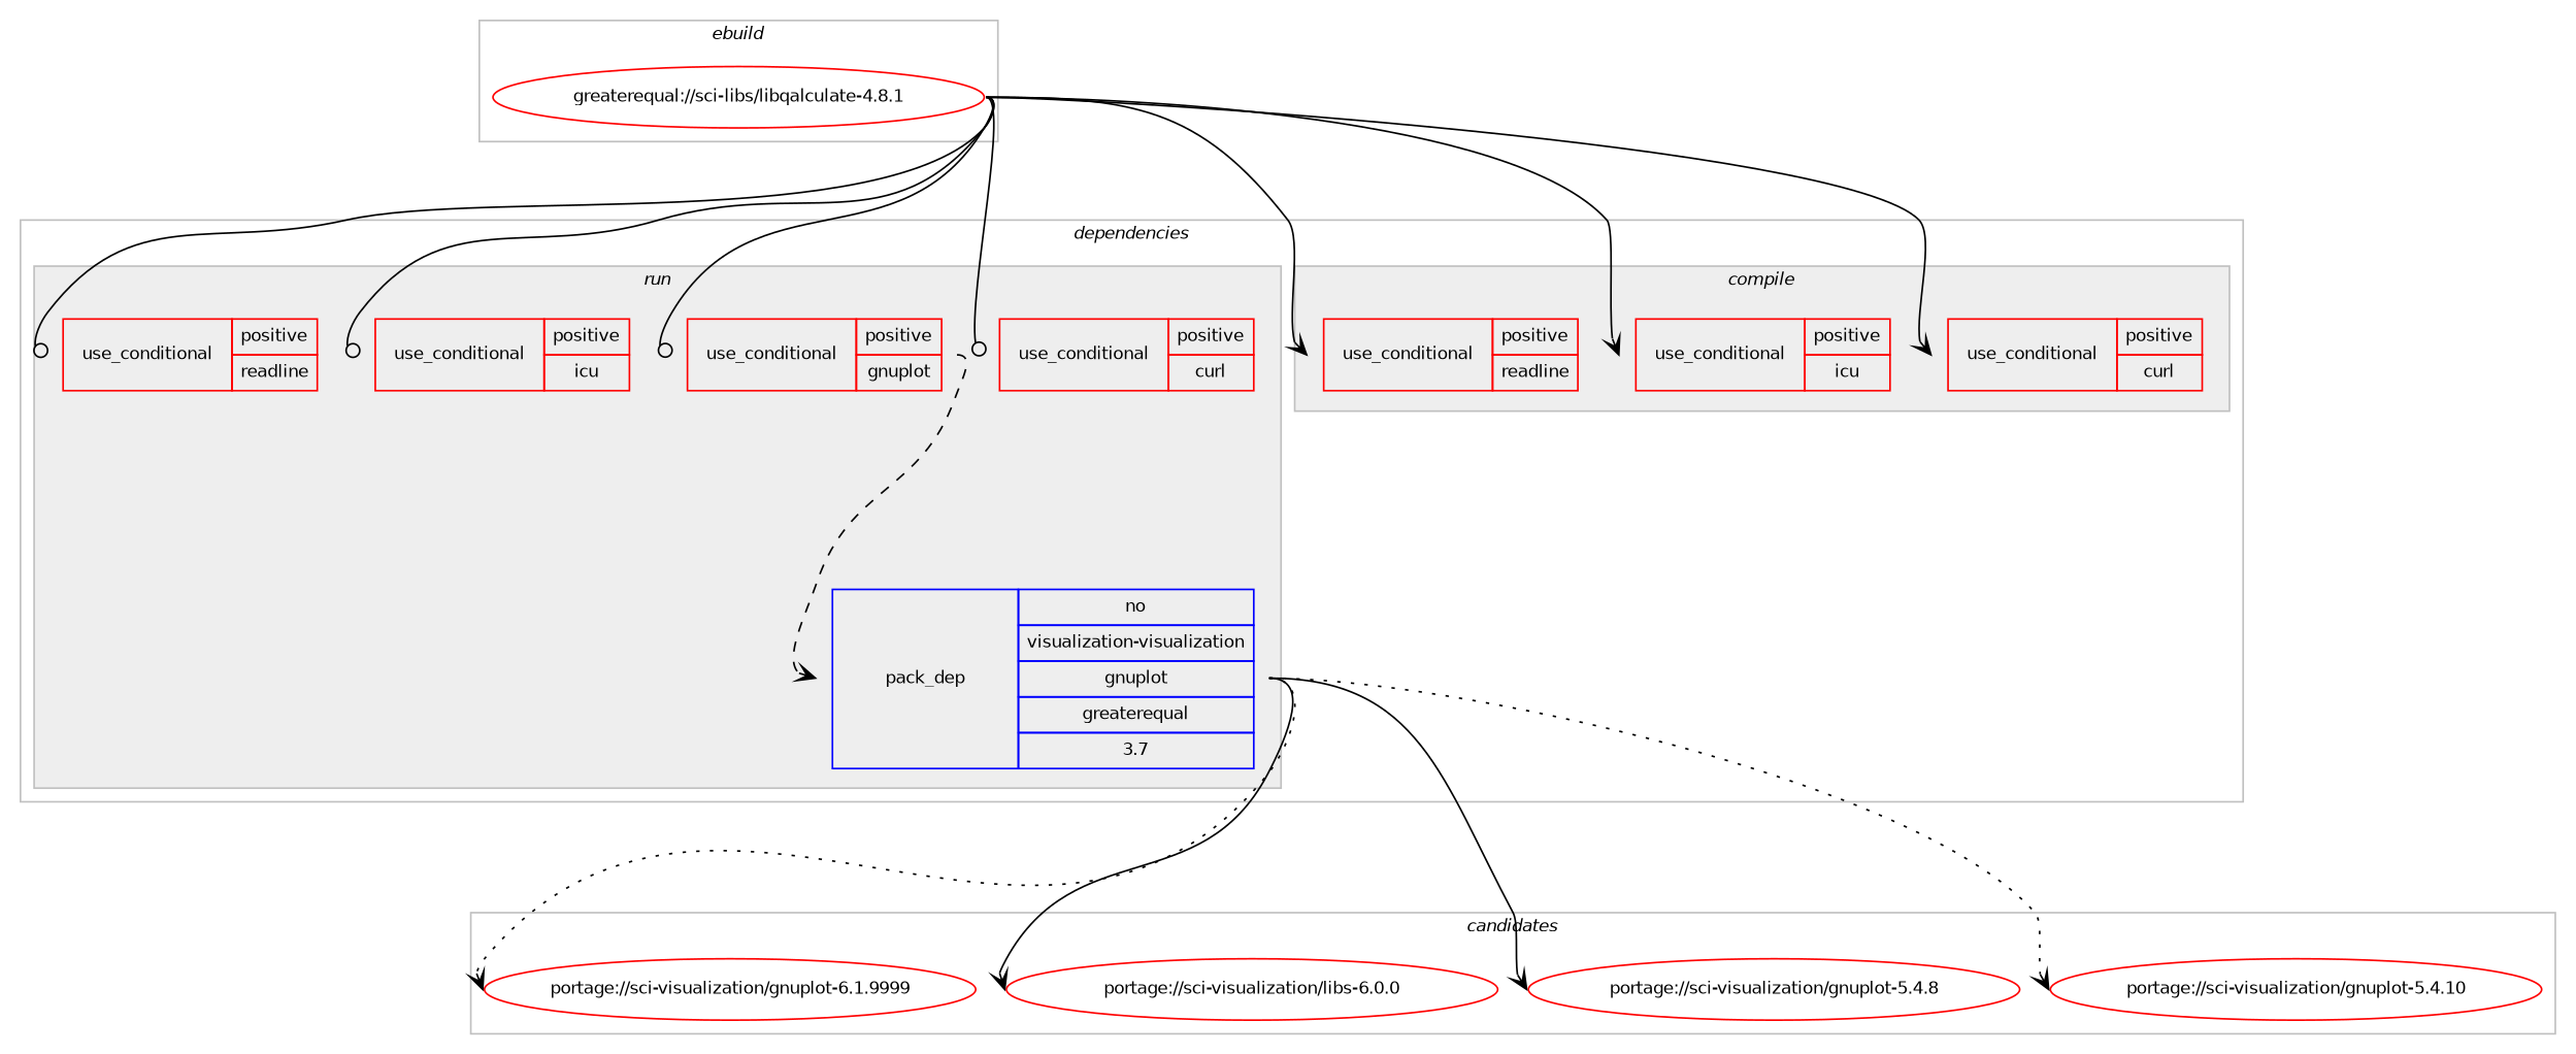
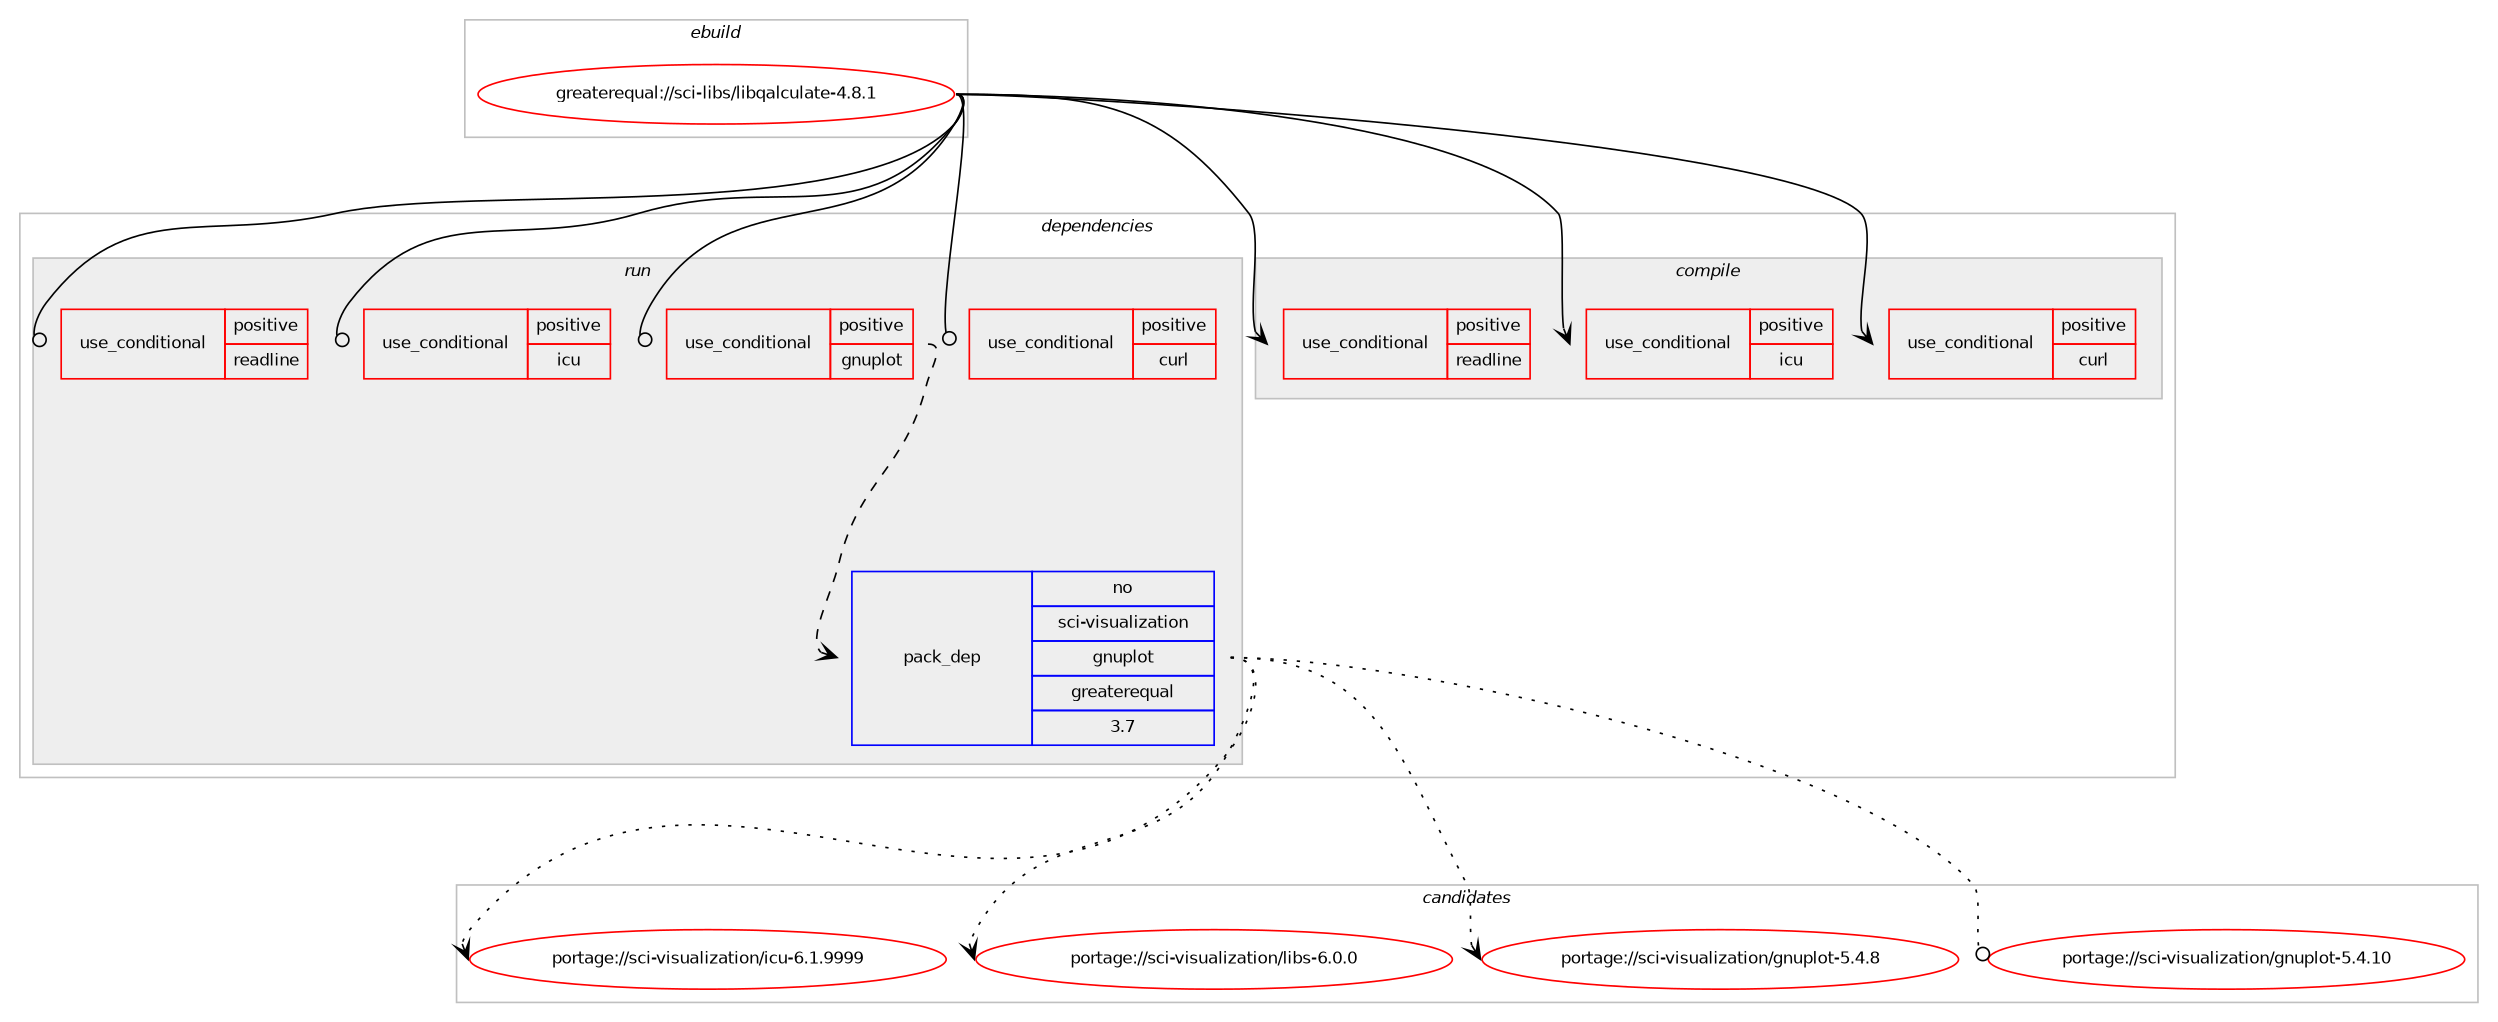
  digraph {
    compound=true
    concentrate=true
    fontname="DejaVu Sans"
    fontsize=10
    newrank=true
    rankdir=TB
    ranksep=1.5
    node [color=red fontname="DejaVu Sans" fontsize=10 shape=none]
    edge [arrowhead=vee fontname="DejaVu Sans" headport=w style=solid tailport=e weight=20]
    n1 [label="greaterequal://sci-libs/libqalculate-4.8.1" width=4 shape=""]
    n2 [label=<<TABLE BORDER="0" CELLBORDER="1" CELLSPACING="0" CELLPADDING="4"><TR><TD ROWSPAN="3" CELLPADDING="10">use_conditional</TD></TR><TR><TD>positive</TD></TR><TR><TD>curl</TD></TR></TABLE>>]
    n3 [label=<<TABLE BORDER="0" CELLBORDER="1" CELLSPACING="0" CELLPADDING="4"><TR><TD ROWSPAN="3" CELLPADDING="10">use_conditional</TD></TR><TR><TD>positive</TD></TR><TR><TD>icu</TD></TR></TABLE>>]
    n4 [label=<<TABLE BORDER="0" CELLBORDER="1" CELLSPACING="0" CELLPADDING="4"><TR><TD ROWSPAN="3" CELLPADDING="10">use_conditional</TD></TR><TR><TD>positive</TD></TR><TR><TD>readline</TD></TR></TABLE>>]
    n5 [label=<<TABLE BORDER="0" CELLBORDER="1" CELLSPACING="0" CELLPADDING="4"><TR><TD ROWSPAN="3" CELLPADDING="10">use_conditional</TD></TR><TR><TD>positive</TD></TR><TR><TD>curl</TD></TR></TABLE>>]
-   n6 [color=blue label=<<TABLE BORDER="0" CELLBORDER="1" CELLSPACING="0" CELLPADDING="4" WIDTH="220"><TR><TD ROWSPAN="6" CELLPADDING="30">pack_dep</TD></TR><TR><TD WIDTH="110">no</TD></TR><TR><TD>visualization-visualization</TD></TR><TR><TD>gnuplot</TD></TR><TR><TD>greaterequal</TD></TR><TR><TD>3.7</TD></TR></TABLE>>]
+   n6 [color=blue label=<<TABLE BORDER="0" CELLBORDER="1" CELLSPACING="0" CELLPADDING="4" WIDTH="220"><TR><TD ROWSPAN="6" CELLPADDING="30">pack_dep</TD></TR><TR><TD WIDTH="110">no</TD></TR><TR><TD>sci-visualization</TD></TR><TR><TD>gnuplot</TD></TR><TR><TD>greaterequal</TD></TR><TR><TD>3.7</TD></TR></TABLE>>]
    n7 [label=<<TABLE BORDER="0" CELLBORDER="1" CELLSPACING="0" CELLPADDING="4"><TR><TD ROWSPAN="3" CELLPADDING="10">use_conditional</TD></TR><TR><TD>positive</TD></TR><TR><TD>gnuplot</TD></TR></TABLE>>]
    n8 [label=<<TABLE BORDER="0" CELLBORDER="1" CELLSPACING="0" CELLPADDING="4"><TR><TD ROWSPAN="3" CELLPADDING="10">use_conditional</TD></TR><TR><TD>positive</TD></TR><TR><TD>icu</TD></TR></TABLE>>]
    n9 [label=<<TABLE BORDER="0" CELLBORDER="1" CELLSPACING="0" CELLPADDING="4"><TR><TD ROWSPAN="3" CELLPADDING="10">use_conditional</TD></TR><TR><TD>positive</TD></TR><TR><TD>readline</TD></TR></TABLE>>]
    n10 [label="portage://sci-visualization/gnuplot-5.4.10" width=4 shape=""]
    n11 [label="portage://sci-visualization/gnuplot-5.4.8" width=4 shape=""]
    n12 [label="portage://sci-visualization/libs-6.0.0" width=4 shape=""]
-   n13 [label="portage://sci-visualization/gnuplot-6.1.9999" width=4 shape=""]
+   n13 [label="portage://sci-visualization/icu-6.1.9999" width=4 shape=""]
    subgraph cluster_1 {
      color=gray
      label=<<i>ebuild</i>>
      rank=same
      n1
    }
    subgraph cluster_2 {
      color=gray
      label=<<i>dependencies</i>>
      subgraph cluster_3 {
        color=gray
        fillcolor="#eeeeee"
        label=<<i>compile</i>>
        style=filled
        subgraph sub_4 {
          color=gray
          fillcolor="#eeeeee"
          label=<<i>compile</i>>
          style=filled
          n2
        }
        subgraph sub_5 {
          color=gray
          fillcolor="#eeeeee"
          label=<<i>compile</i>>
          style=filled
          n3
        }
        subgraph sub_6 {
          color=gray
          fillcolor="#eeeeee"
          label=<<i>compile</i>>
          style=filled
          n4
        }
      }
      subgraph cluster_7 {
        color=gray
        fillcolor="#eeeeee"
        label=<<i>compile and run</i>>
        style=filled
      }
      subgraph cluster_8 {
        color=gray
        fillcolor="#eeeeee"
        label=<<i>run</i>>
        style=filled
        subgraph sub_9 {
          color=gray
          fillcolor="#eeeeee"
          label=<<i>run</i>>
          style=filled
          n5
        }
        subgraph sub_10 {
          color=gray
          fillcolor="#eeeeee"
          label=<<i>run</i>>
          style=filled
          n7
          subgraph sub_11 {
            color=gray
            fillcolor="#eeeeee"
            label=<<i>run</i>>
            style=filled
            n6
          }
        }
        subgraph sub_12 {
          color=gray
          fillcolor="#eeeeee"
          label=<<i>run</i>>
          style=filled
          n8
        }
        subgraph sub_13 {
          color=gray
          fillcolor="#eeeeee"
          label=<<i>run</i>>
          style=filled
          n9
        }
      }
    }
    subgraph cluster_14 {
      color=gray
      label=<<i>candidates</i>>
      rank=same
      subgraph sub_15 {
        color=black
        label=<<i>candidates</i>>
        nodesep=1
        rank=same
        n10
        n11
        n12
        n13
      }
    }
    n1 -> n2
    n1 -> n3
    n1 -> n4
    n1 -> n5 [arrowhead=odot]
    n1 -> n7 [arrowhead=odot]
    n1 -> n8 [arrowhead=odot]
    n1 -> n9 [arrowhead=odot]
-   n6 -> n10 [style=dotted weight=100]
-   n6 -> n11 [weight=100]
-   n6 -> n12 [weight=100]
+   n6 -> n10 [arrowhead=odot style=dotted weight=100]
+   n6 -> n11 [style=dotted weight=100]
+   n6 -> n12 [style=dotted weight=100]
    n6 -> n13 [style=dotted weight=100]
    n7 -> n6 [style=dashed]
  }
